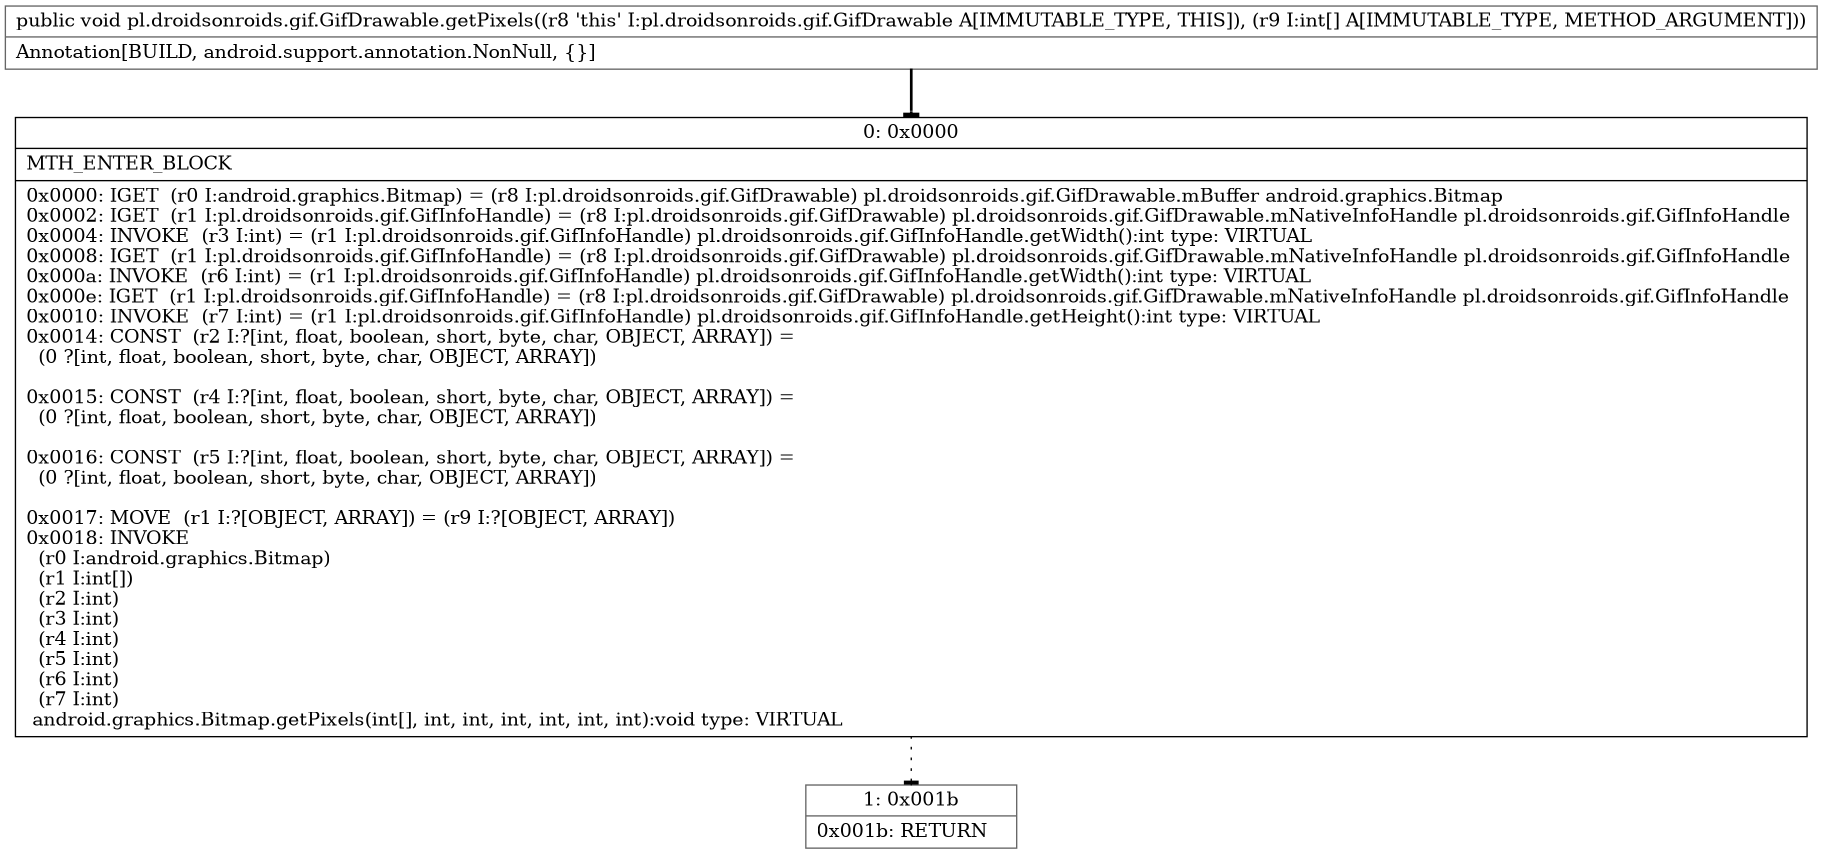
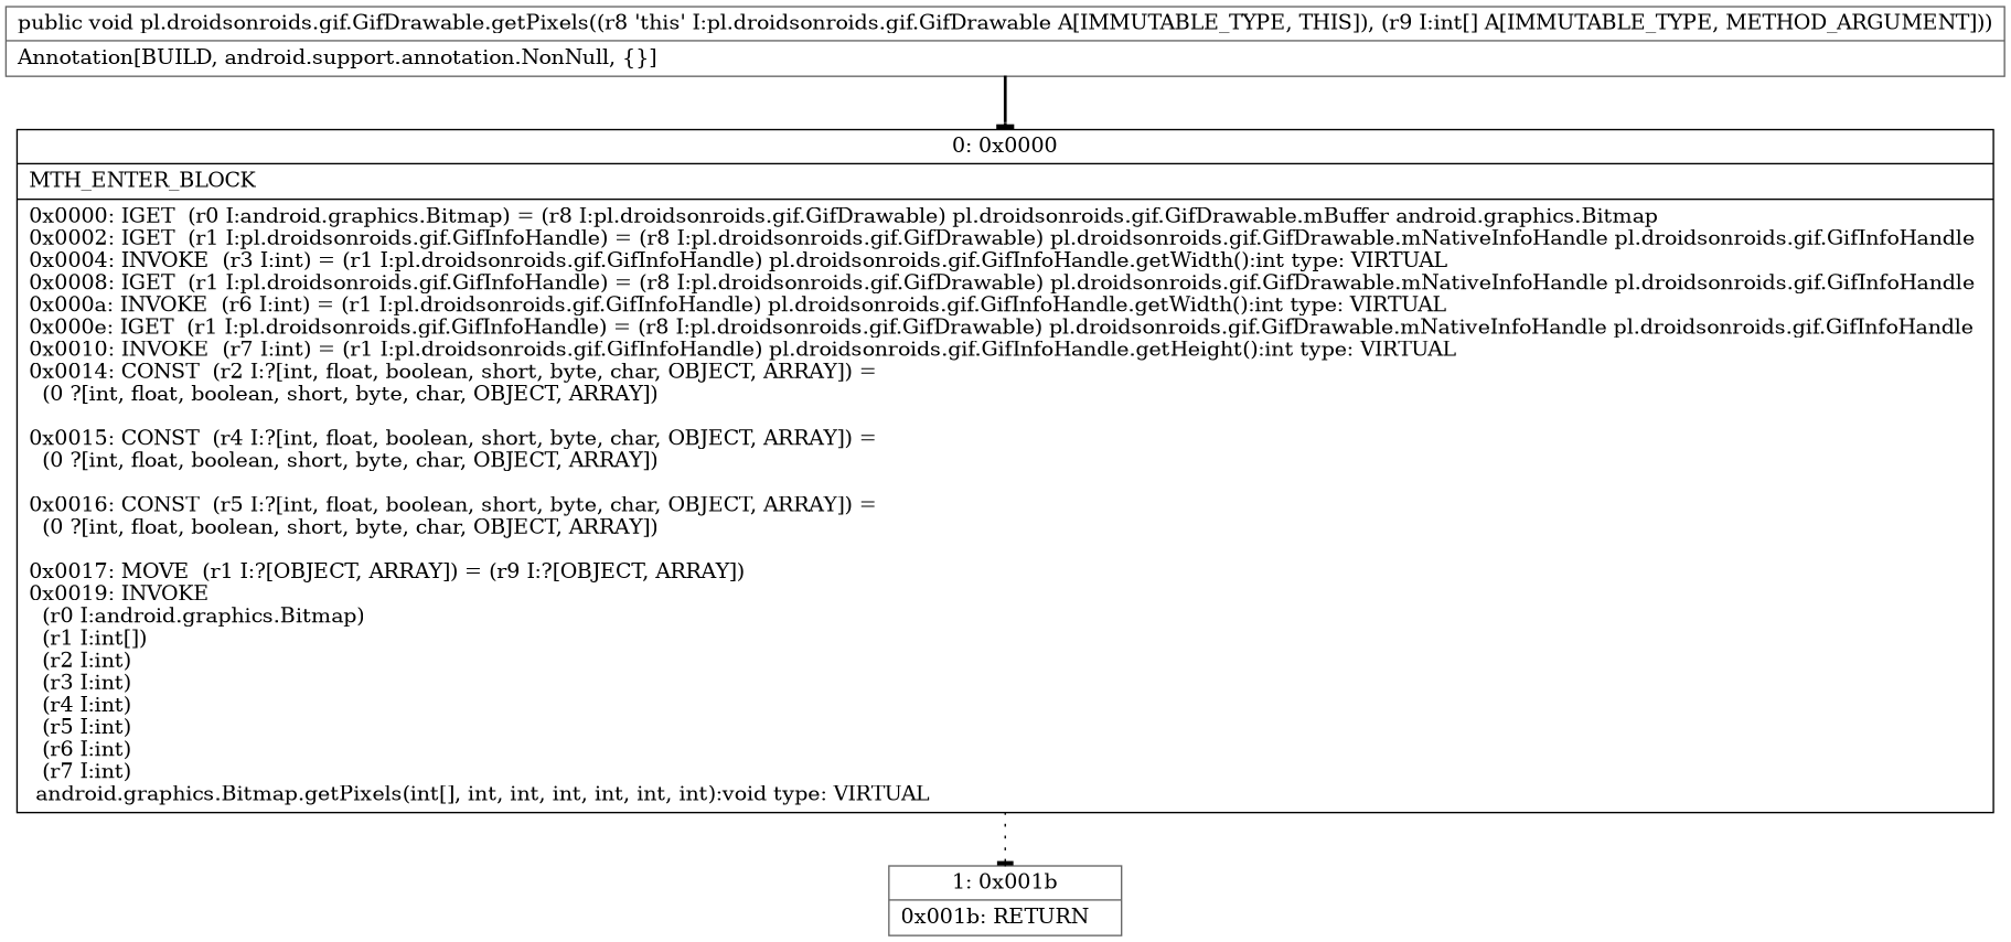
  digraph {
    node [shape=record color=gray40]
    edge [arrowhead=tee]
-   n1 [label="{0\:\ 0x0000|MTH_ENTER_BLOCK\l|0x0000: IGET  (r0 I:android.graphics.Bitmap) = (r8 I:pl.droidsonroids.gif.GifDrawable) pl.droidsonroids.gif.GifDrawable.mBuffer android.graphics.Bitmap \l0x0002: IGET  (r1 I:pl.droidsonroids.gif.GifInfoHandle) = (r8 I:pl.droidsonroids.gif.GifDrawable) pl.droidsonroids.gif.GifDrawable.mNativeInfoHandle pl.droidsonroids.gif.GifInfoHandle \l0x0004: INVOKE  (r3 I:int) = (r1 I:pl.droidsonroids.gif.GifInfoHandle) pl.droidsonroids.gif.GifInfoHandle.getWidth():int type: VIRTUAL \l0x0008: IGET  (r1 I:pl.droidsonroids.gif.GifInfoHandle) = (r8 I:pl.droidsonroids.gif.GifDrawable) pl.droidsonroids.gif.GifDrawable.mNativeInfoHandle pl.droidsonroids.gif.GifInfoHandle \l0x000a: INVOKE  (r6 I:int) = (r1 I:pl.droidsonroids.gif.GifInfoHandle) pl.droidsonroids.gif.GifInfoHandle.getWidth():int type: VIRTUAL \l0x000e: IGET  (r1 I:pl.droidsonroids.gif.GifInfoHandle) = (r8 I:pl.droidsonroids.gif.GifDrawable) pl.droidsonroids.gif.GifDrawable.mNativeInfoHandle pl.droidsonroids.gif.GifInfoHandle \l0x0010: INVOKE  (r7 I:int) = (r1 I:pl.droidsonroids.gif.GifInfoHandle) pl.droidsonroids.gif.GifInfoHandle.getHeight():int type: VIRTUAL \l0x0014: CONST  (r2 I:?[int, float, boolean, short, byte, char, OBJECT, ARRAY]) = \l  (0 ?[int, float, boolean, short, byte, char, OBJECT, ARRAY])\l \l0x0015: CONST  (r4 I:?[int, float, boolean, short, byte, char, OBJECT, ARRAY]) = \l  (0 ?[int, float, boolean, short, byte, char, OBJECT, ARRAY])\l \l0x0016: CONST  (r5 I:?[int, float, boolean, short, byte, char, OBJECT, ARRAY]) = \l  (0 ?[int, float, boolean, short, byte, char, OBJECT, ARRAY])\l \l0x0017: MOVE  (r1 I:?[OBJECT, ARRAY]) = (r9 I:?[OBJECT, ARRAY]) \l0x0018: INVOKE  \l  (r0 I:android.graphics.Bitmap)\l  (r1 I:int[])\l  (r2 I:int)\l  (r3 I:int)\l  (r4 I:int)\l  (r5 I:int)\l  (r6 I:int)\l  (r7 I:int)\l android.graphics.Bitmap.getPixels(int[], int, int, int, int, int, int):void type: VIRTUAL \l}" color=black]
+   n1 [label="{0\:\ 0x0000|MTH_ENTER_BLOCK\l|0x0000: IGET  (r0 I:android.graphics.Bitmap) = (r8 I:pl.droidsonroids.gif.GifDrawable) pl.droidsonroids.gif.GifDrawable.mBuffer android.graphics.Bitmap \l0x0002: IGET  (r1 I:pl.droidsonroids.gif.GifInfoHandle) = (r8 I:pl.droidsonroids.gif.GifDrawable) pl.droidsonroids.gif.GifDrawable.mNativeInfoHandle pl.droidsonroids.gif.GifInfoHandle \l0x0004: INVOKE  (r3 I:int) = (r1 I:pl.droidsonroids.gif.GifInfoHandle) pl.droidsonroids.gif.GifInfoHandle.getWidth():int type: VIRTUAL \l0x0008: IGET  (r1 I:pl.droidsonroids.gif.GifInfoHandle) = (r8 I:pl.droidsonroids.gif.GifDrawable) pl.droidsonroids.gif.GifDrawable.mNativeInfoHandle pl.droidsonroids.gif.GifInfoHandle \l0x000a: INVOKE  (r6 I:int) = (r1 I:pl.droidsonroids.gif.GifInfoHandle) pl.droidsonroids.gif.GifInfoHandle.getWidth():int type: VIRTUAL \l0x000e: IGET  (r1 I:pl.droidsonroids.gif.GifInfoHandle) = (r8 I:pl.droidsonroids.gif.GifDrawable) pl.droidsonroids.gif.GifDrawable.mNativeInfoHandle pl.droidsonroids.gif.GifInfoHandle \l0x0010: INVOKE  (r7 I:int) = (r1 I:pl.droidsonroids.gif.GifInfoHandle) pl.droidsonroids.gif.GifInfoHandle.getHeight():int type: VIRTUAL \l0x0014: CONST  (r2 I:?[int, float, boolean, short, byte, char, OBJECT, ARRAY]) = \l  (0 ?[int, float, boolean, short, byte, char, OBJECT, ARRAY])\l \l0x0015: CONST  (r4 I:?[int, float, boolean, short, byte, char, OBJECT, ARRAY]) = \l  (0 ?[int, float, boolean, short, byte, char, OBJECT, ARRAY])\l \l0x0016: CONST  (r5 I:?[int, float, boolean, short, byte, char, OBJECT, ARRAY]) = \l  (0 ?[int, float, boolean, short, byte, char, OBJECT, ARRAY])\l \l0x0017: MOVE  (r1 I:?[OBJECT, ARRAY]) = (r9 I:?[OBJECT, ARRAY]) \l0x0019: INVOKE  \l  (r0 I:android.graphics.Bitmap)\l  (r1 I:int[])\l  (r2 I:int)\l  (r3 I:int)\l  (r4 I:int)\l  (r5 I:int)\l  (r6 I:int)\l  (r7 I:int)\l android.graphics.Bitmap.getPixels(int[], int, int, int, int, int, int):void type: VIRTUAL \l}" color=black]
    n2 [label="{1\:\ 0x001b|0x001b: RETURN   \l}"]
    n3 [label="{public void pl.droidsonroids.gif.GifDrawable.getPixels((r8 'this' I:pl.droidsonroids.gif.GifDrawable A[IMMUTABLE_TYPE, THIS]), (r9 I:int[] A[IMMUTABLE_TYPE, METHOD_ARGUMENT]))  | Annotation[BUILD, android.support.annotation.NonNull, \{\}]\l}"]
    n1 -> n2 [style=dotted]
    n3 -> n1 [style=bold]
  }
